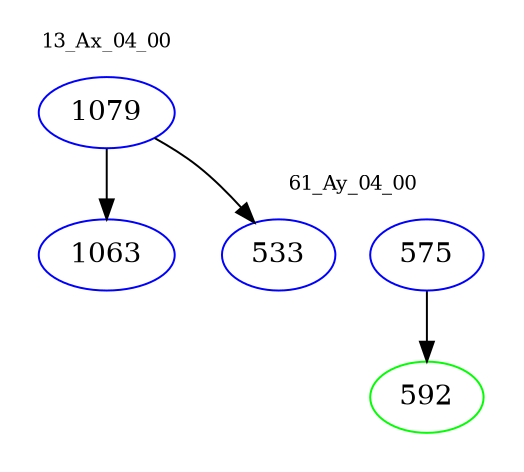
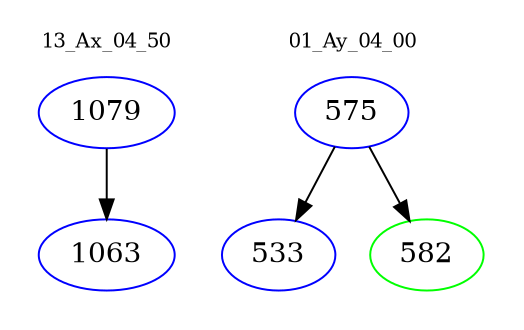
  digraph {
    node [color=blue]
    edge [color=black]
    n1 [label=1079]
    n2 [label=1063]
    n3 [label=575]
    n4 [label=533]
-   n5 [color=green label=592]
+   n5 [color=green label=582]
    subgraph cluster_1 {
      color=white
      fontsize=10
-     label="13_Ax_04_00"
+     label="13_Ax_04_50"
      n1
      n2
    }
    subgraph cluster_2 {
      color=white
      fontsize=10
-     label="61_Ay_04_00"
+     label="01_Ay_04_00"
      n3
      n4
      n5
    }
    n1 -> n2
-   n1 -> n4
+   n3 -> n4
    n3 -> n5
  }
